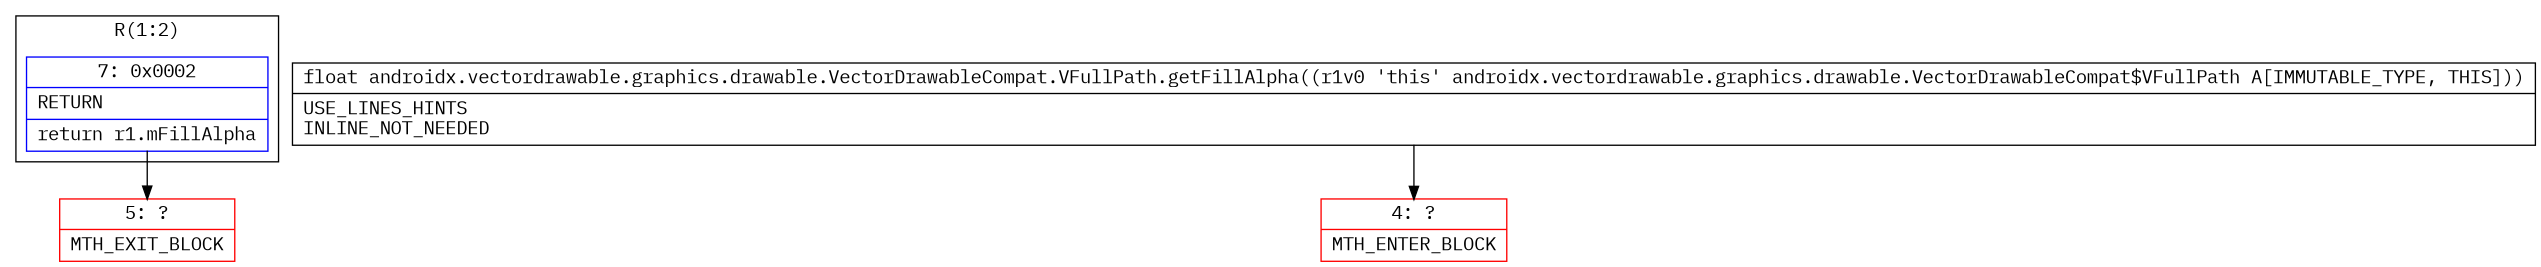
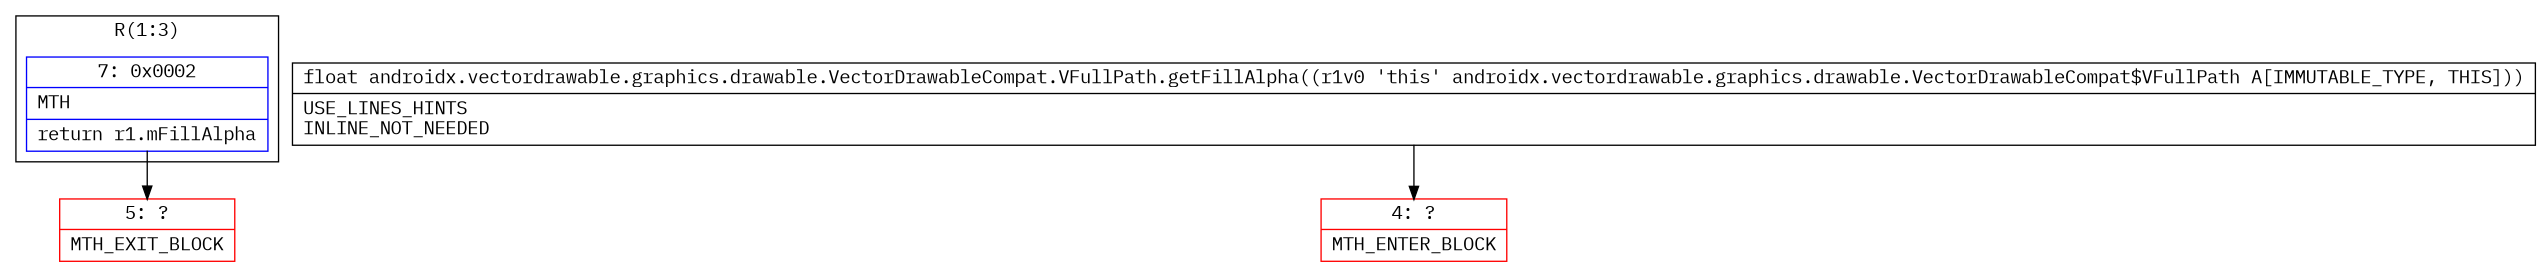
  digraph {
    fontname="IBM Plex Mono"
    node [color=red fontname="IBM Plex Mono" shape=record]
    edge [fontname="IBM Plex Mono"]
-   n1 [color=blue label="{7\:\ 0x0002|RETURN\l|return r1.mFillAlpha\l}"]
+   n1 [color=blue label="{7\:\ 0x0002|MTH\l|return r1.mFillAlpha\l}"]
    n2 [label="{5\:\ ?|MTH_EXIT_BLOCK\l}"]
    n3 [label="{4\:\ ?|MTH_ENTER_BLOCK\l}"]
    n4 [label="{float androidx.vectordrawable.graphics.drawable.VectorDrawableCompat.VFullPath.getFillAlpha((r1v0 'this' androidx.vectordrawable.graphics.drawable.VectorDrawableCompat$VFullPath A[IMMUTABLE_TYPE, THIS]))  | USE_LINES_HINTS\lINLINE_NOT_NEEDED\l}" color=""]
    subgraph cluster_1 {
-     label="R(1:2)"
+     label="R(1:3)"
      n1
    }
    n1 -> n2
    n4 -> n3
  }
